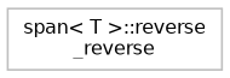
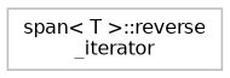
  digraph {
    rankdir=LR
-   n1 [color=grey75 fillcolor=white fontname=Helvetica fontsize=10 height=0.2 label="span\< T \>::reverse\l_reverse" shape=record style=filled width=0.4]
+   n1 [color=grey75 fillcolor=white fontname=Helvetica fontsize=10 height=0.2 label="span\< T \>::reverse\l_iterator" shape=record style=filled width=0.4]
  }
